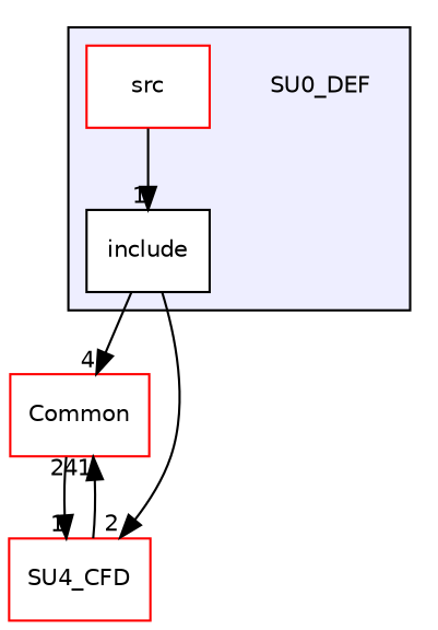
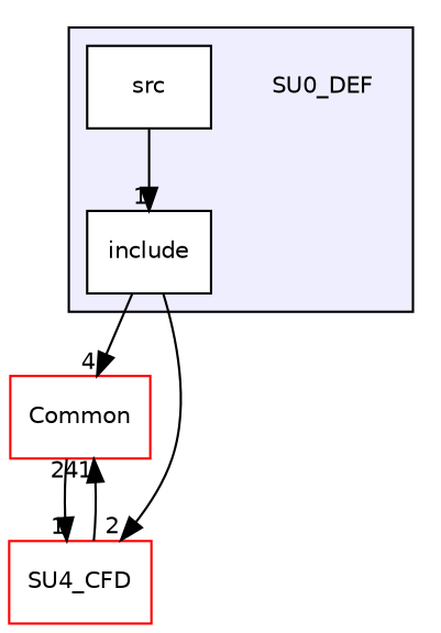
  digraph {
    compound=true
    node [fontname=Helvetica fontsize=10 shape=box color=black fillcolor=white style=filled]
    edge [headlabel=1 labeldistance=1.5 labelfontname=Helvetica labelfontsize=10]
    n1 [label=SU0_DEF shape=plaintext color="" fillcolor="" style=""]
    n2 [label=include]
-   n3 [color=red label=src]
+   n3 [label=src]
    n4 [color=red label=Common]
    n5 [color=red label=SU4_CFD]
    subgraph cluster_1 {
      bgcolor="#eeeeff"
      pencolor=black
      n1
      n2
      n3
    }
    n2 -> n4 [headlabel=4]
    n2 -> n5 [headlabel=2]
    n3 -> n2
    n4 -> n5
    n5 -> n4 [headlabel=241]
  }
